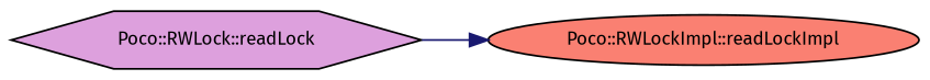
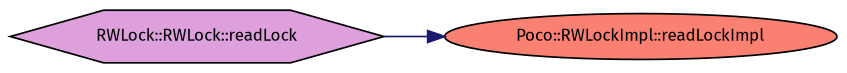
  digraph {
    rankdir=LR
    fontname="Fira Sans"
    node [color=black fontname="Fira Sans" fontsize=10 style=filled]
-   n1 [fillcolor=plum fontcolor=black height=0.2 label="Poco::RWLock::readLock" shape=hexagon width=0.4]
+   n1 [fillcolor=plum fontcolor=black height=0.2 label="RWLock::RWLock::readLock" shape=hexagon width=0.4]
    n2 [fillcolor=salmon height=0.2 label="Poco::RWLockImpl::readLockImpl" shape=ellipse width=0.4]
    n1 -> n2 [color=midnightblue fontname="Fira Sans" fontsize=10 labelfontname=Helvetica labelfontsize=10 style=solid]
  }
